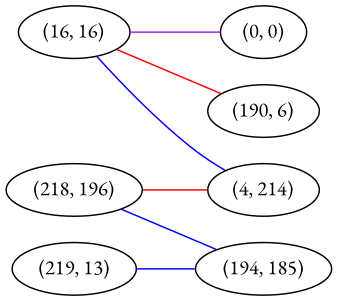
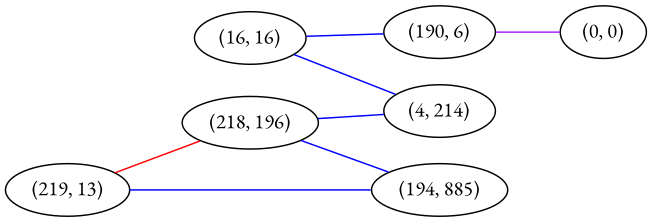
  graph {
    fontname="EB Garamond"
    rankdir=LR
    node [fontname="EB Garamond"]
    edge [color=blue fontname="EB Garamond" weight=1]
    "(16, 16)"
    "(0, 0)"
    "(190, 6)"
    "(4, 214)"
    "(219, 13)"
    "(218, 196)"
-   "(194, 185)"
-   "(16, 16)" -- "(0, 0)" [color=purple weight=4]
-   "(16, 16)" -- "(190, 6)" [color=red]
+   "(194, 185)" [label="(194, 885)"]
+   "(190, 6)" -- "(0, 0)" [color=purple weight=4]
+   "(16, 16)" -- "(190, 6)"
    "(16, 16)" -- "(4, 214)"
+   "(219, 13)" -- "(218, 196)" [color=red]
    "(219, 13)" -- "(194, 185)" [weight=3]
-   "(218, 196)" -- "(4, 214)" [color=red weight=3]
+   "(218, 196)" -- "(4, 214)" [weight=3]
    "(218, 196)" -- "(194, 185)" [weight=3]
  }
